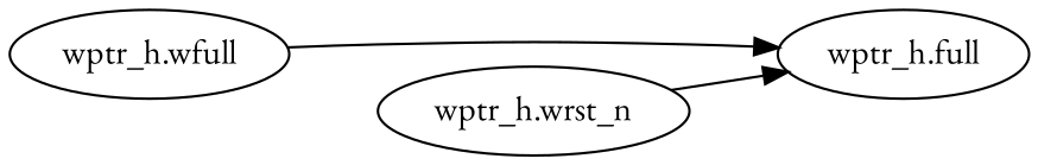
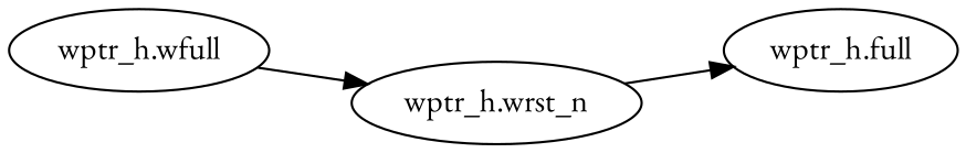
  strict digraph {
    fontname="EB Garamond"
    rankdir=LR
    node [fontname="EB Garamond"]
    edge [fontname="EB Garamond"]
    "wptr_h.wfull" [complexity=2 importance=0.0714099849776 rank=0.0357049924888]
    "wptr_h.full" [complexity=0 importance=0.0424717232149 rank=0.0]
    "wptr_h.wrst_n" [complexity=1 importance=0.0970852877447 rank=0.0970852877447]
-   "wptr_h.wfull" -> "wptr_h.full"
+   "wptr_h.wfull" -> "wptr_h.wrst_n"
    "wptr_h.wrst_n" -> "wptr_h.full"
  }
